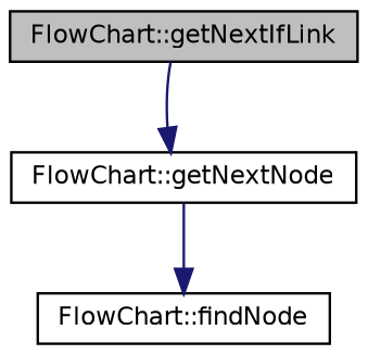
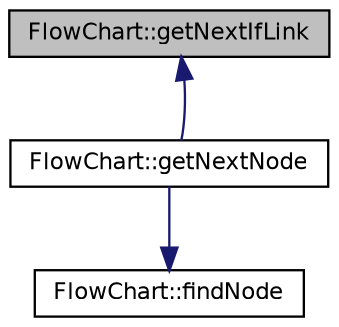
  digraph {
    rankdir=TB
    node [color=black fillcolor=white fontname=Helvetica fontsize=10 shape=record style=filled]
    edge [color=midnightblue fontname=Helvetica fontsize=10 labelfontname=Helvetica labelfontsize=10 style=solid]
    n1 [fillcolor=grey75 fontcolor=black height=0.2 label="FlowChart::getNextIfLink" width=0.4]
    n2 [height=0.2 label="FlowChart::getNextNode" width=0.4]
    n3 [height=0.2 label="FlowChart::findNode" width=0.4]
-   n1 -> n2
+   n2 -> n1
    n2 -> n3
  }
